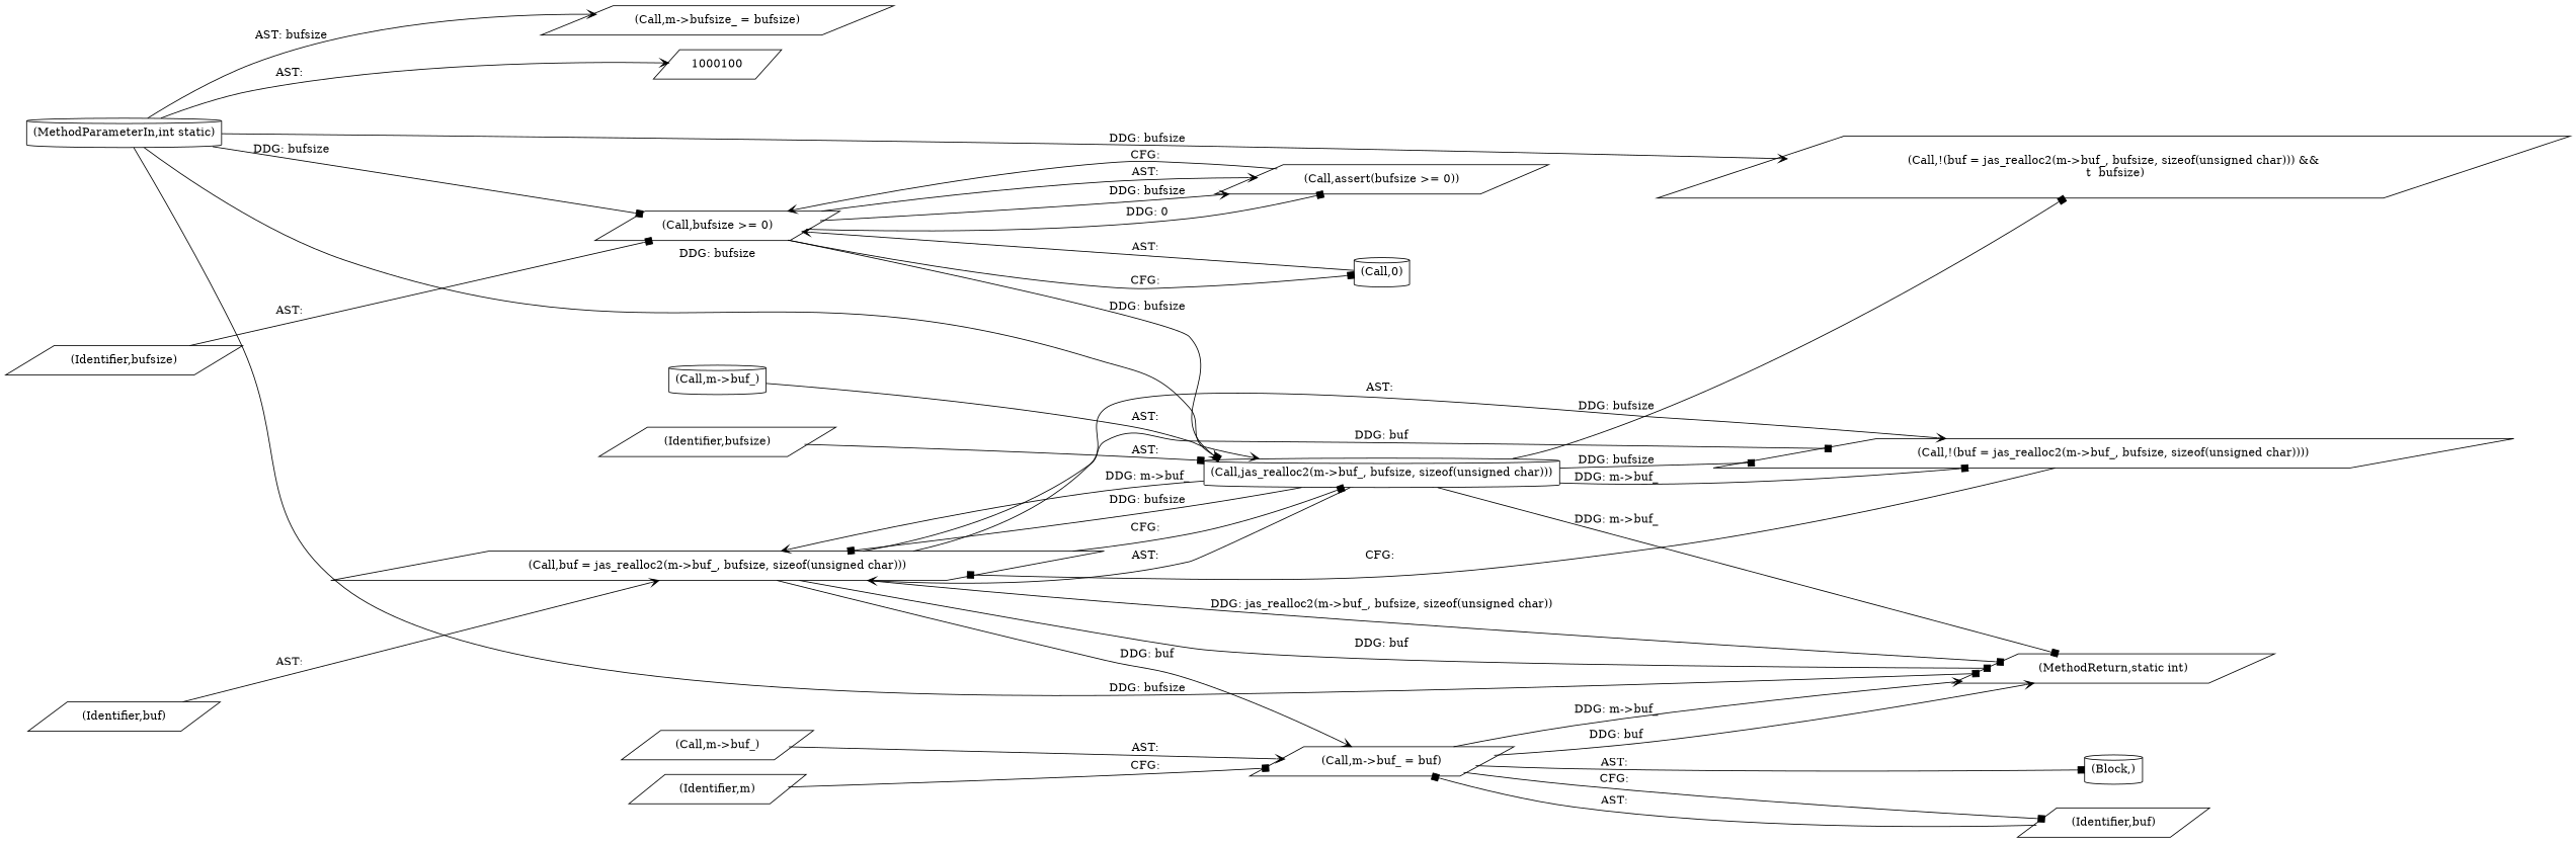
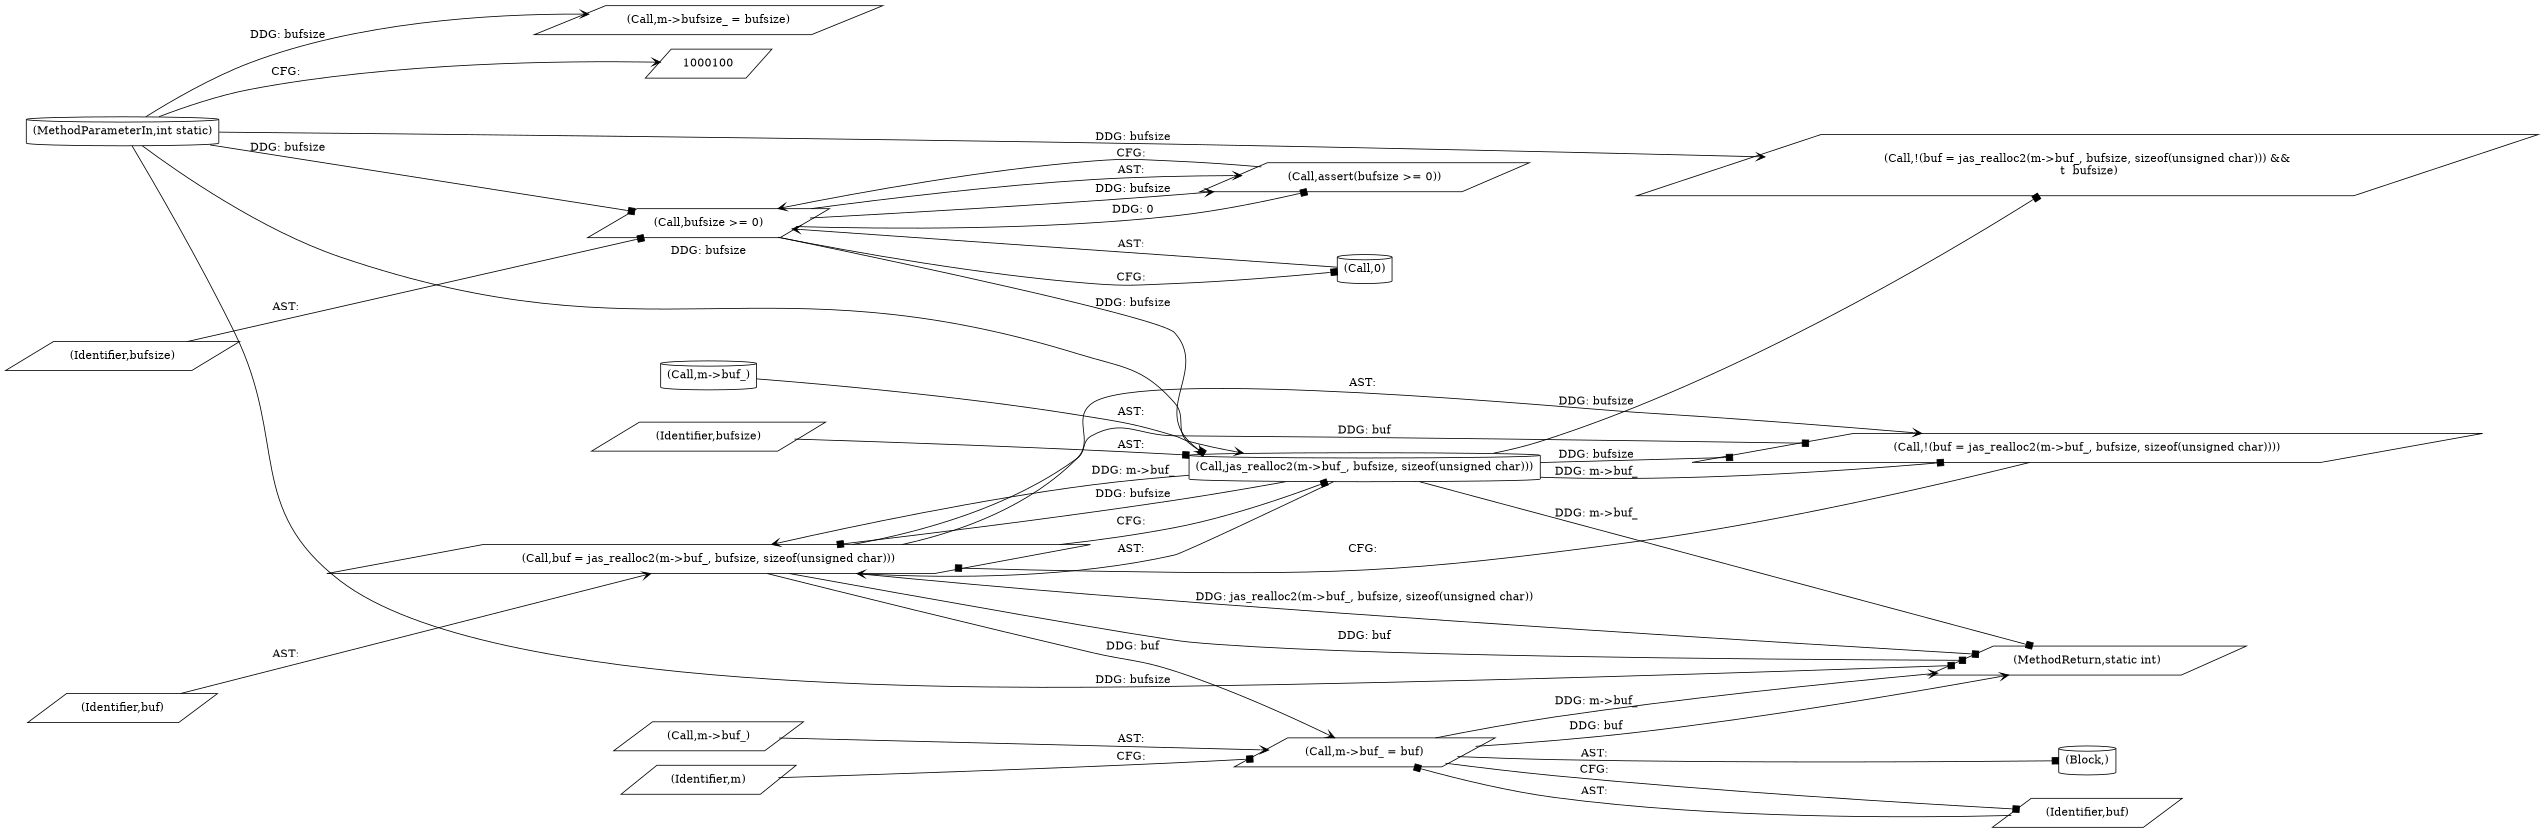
  digraph {
    rankdir=LR
    node [shape=parallelogram]
    edge [arrowhead=box]
    n1 [label="(Call,m->buf_ = buf)"]
    n2 [label="(MethodReturn,static int)"]
    n3 [label="(Identifier,buf)"]
    n4 [label="(Block,)" shape=cylinder]
    n5 [label="(Call,buf = jas_realloc2(m->buf_, bufsize, sizeof(unsigned char)))"]
    n6 [label="(Call,jas_realloc2(m->buf_, bufsize, sizeof(unsigned char)))" shape=cylinder]
    n7 [label="(Call,!(buf = jas_realloc2(m->buf_, bufsize, sizeof(unsigned char))))"]
    n8 [label="(Call,!(buf = jas_realloc2(m->buf_, bufsize, sizeof(unsigned char))) &&\n \t  bufsize)"]
    n9 [label="(Call,bufsize >= 0)"]
    n10 [label="(Call,0)" shape=cylinder]
    n11 [label="(Call,assert(bufsize >= 0))"]
    n12 [label="(MethodParameterIn,int static)" shape=cylinder]
    n13 [label="(Call,m->bufsize_ = bufsize)"]
    1000100
    n15 [label="(Call,m->buf_)" shape=cylinder]
    n16 [label="(Call,m->buf_)"]
    n17 [label="(Identifier,buf)"]
    n18 [label="(Identifier,m)"]
    n19 [label="(Identifier,bufsize)"]
    n20 [label="(Identifier,bufsize)"]
    n1 -> n2 [arrowhead=vee label="DDG: m->buf_"]
    n1 -> n2 [arrowhead=vee label="DDG: buf"]
    n1 -> n3 [label="CFG: "]
    n1 -> n4 [label="AST: "]
    n3 -> n1 [label="AST: "]
    n5 -> n1 [arrowhead=vee label="DDG: buf"]
    n5 -> n2 [label="DDG: jas_realloc2(m->buf_, bufsize, sizeof(unsigned char))"]
    n5 -> n2 [label="DDG: buf"]
    n5 -> n6 [label="CFG: "]
    n5 -> n7 [arrowhead=vee label="AST: "]
    n5 -> n7 [label="DDG: buf"]
    n6 -> n2 [label="DDG: m->buf_"]
    n6 -> n5 [arrowhead=vee label="AST: "]
    n6 -> n5 [arrowhead=vee label="DDG: m->buf_"]
    n6 -> n5 [label="DDG: bufsize"]
    n6 -> n7 [label="DDG: m->buf_"]
    n6 -> n7 [label="DDG: bufsize"]
    n6 -> n8 [label="DDG: bufsize"]
    n7 -> n5 [label="CFG: "]
    n9 -> n6 [arrowhead=vee label="DDG: bufsize"]
    n9 -> n10 [label="CFG: "]
    n9 -> n11 [arrowhead=vee label="AST: "]
    n9 -> n11 [arrowhead=vee label="DDG: bufsize"]
    n9 -> n11 [label="DDG: 0"]
    n10 -> n9 [arrowhead=vee label="AST: "]
    n11 -> n9 [arrowhead=vee label="CFG: "]
    n12 -> n2 [label="DDG: bufsize"]
    n12 -> n6 [label="DDG: bufsize"]
    n12 -> n8 [arrowhead=vee label="DDG: bufsize"]
    n12 -> n9 [label="DDG: bufsize"]
-   n12 -> n13 [arrowhead=vee label="AST: bufsize"]
-   n12 -> 1000100 [arrowhead=vee label="AST: "]
+   n12 -> n13 [arrowhead=vee label="DDG: bufsize"]
+   n12 -> 1000100 [arrowhead=vee label="CFG: "]
    n15 -> n6 [arrowhead=vee label="AST: "]
    n16 -> n1 [arrowhead=vee label="AST: "]
    n17 -> n5 [arrowhead=vee label="AST: "]
    n18 -> n1 [label="CFG: "]
    n19 -> n9 [label="AST: "]
    n20 -> n6 [label="AST: "]
  }
